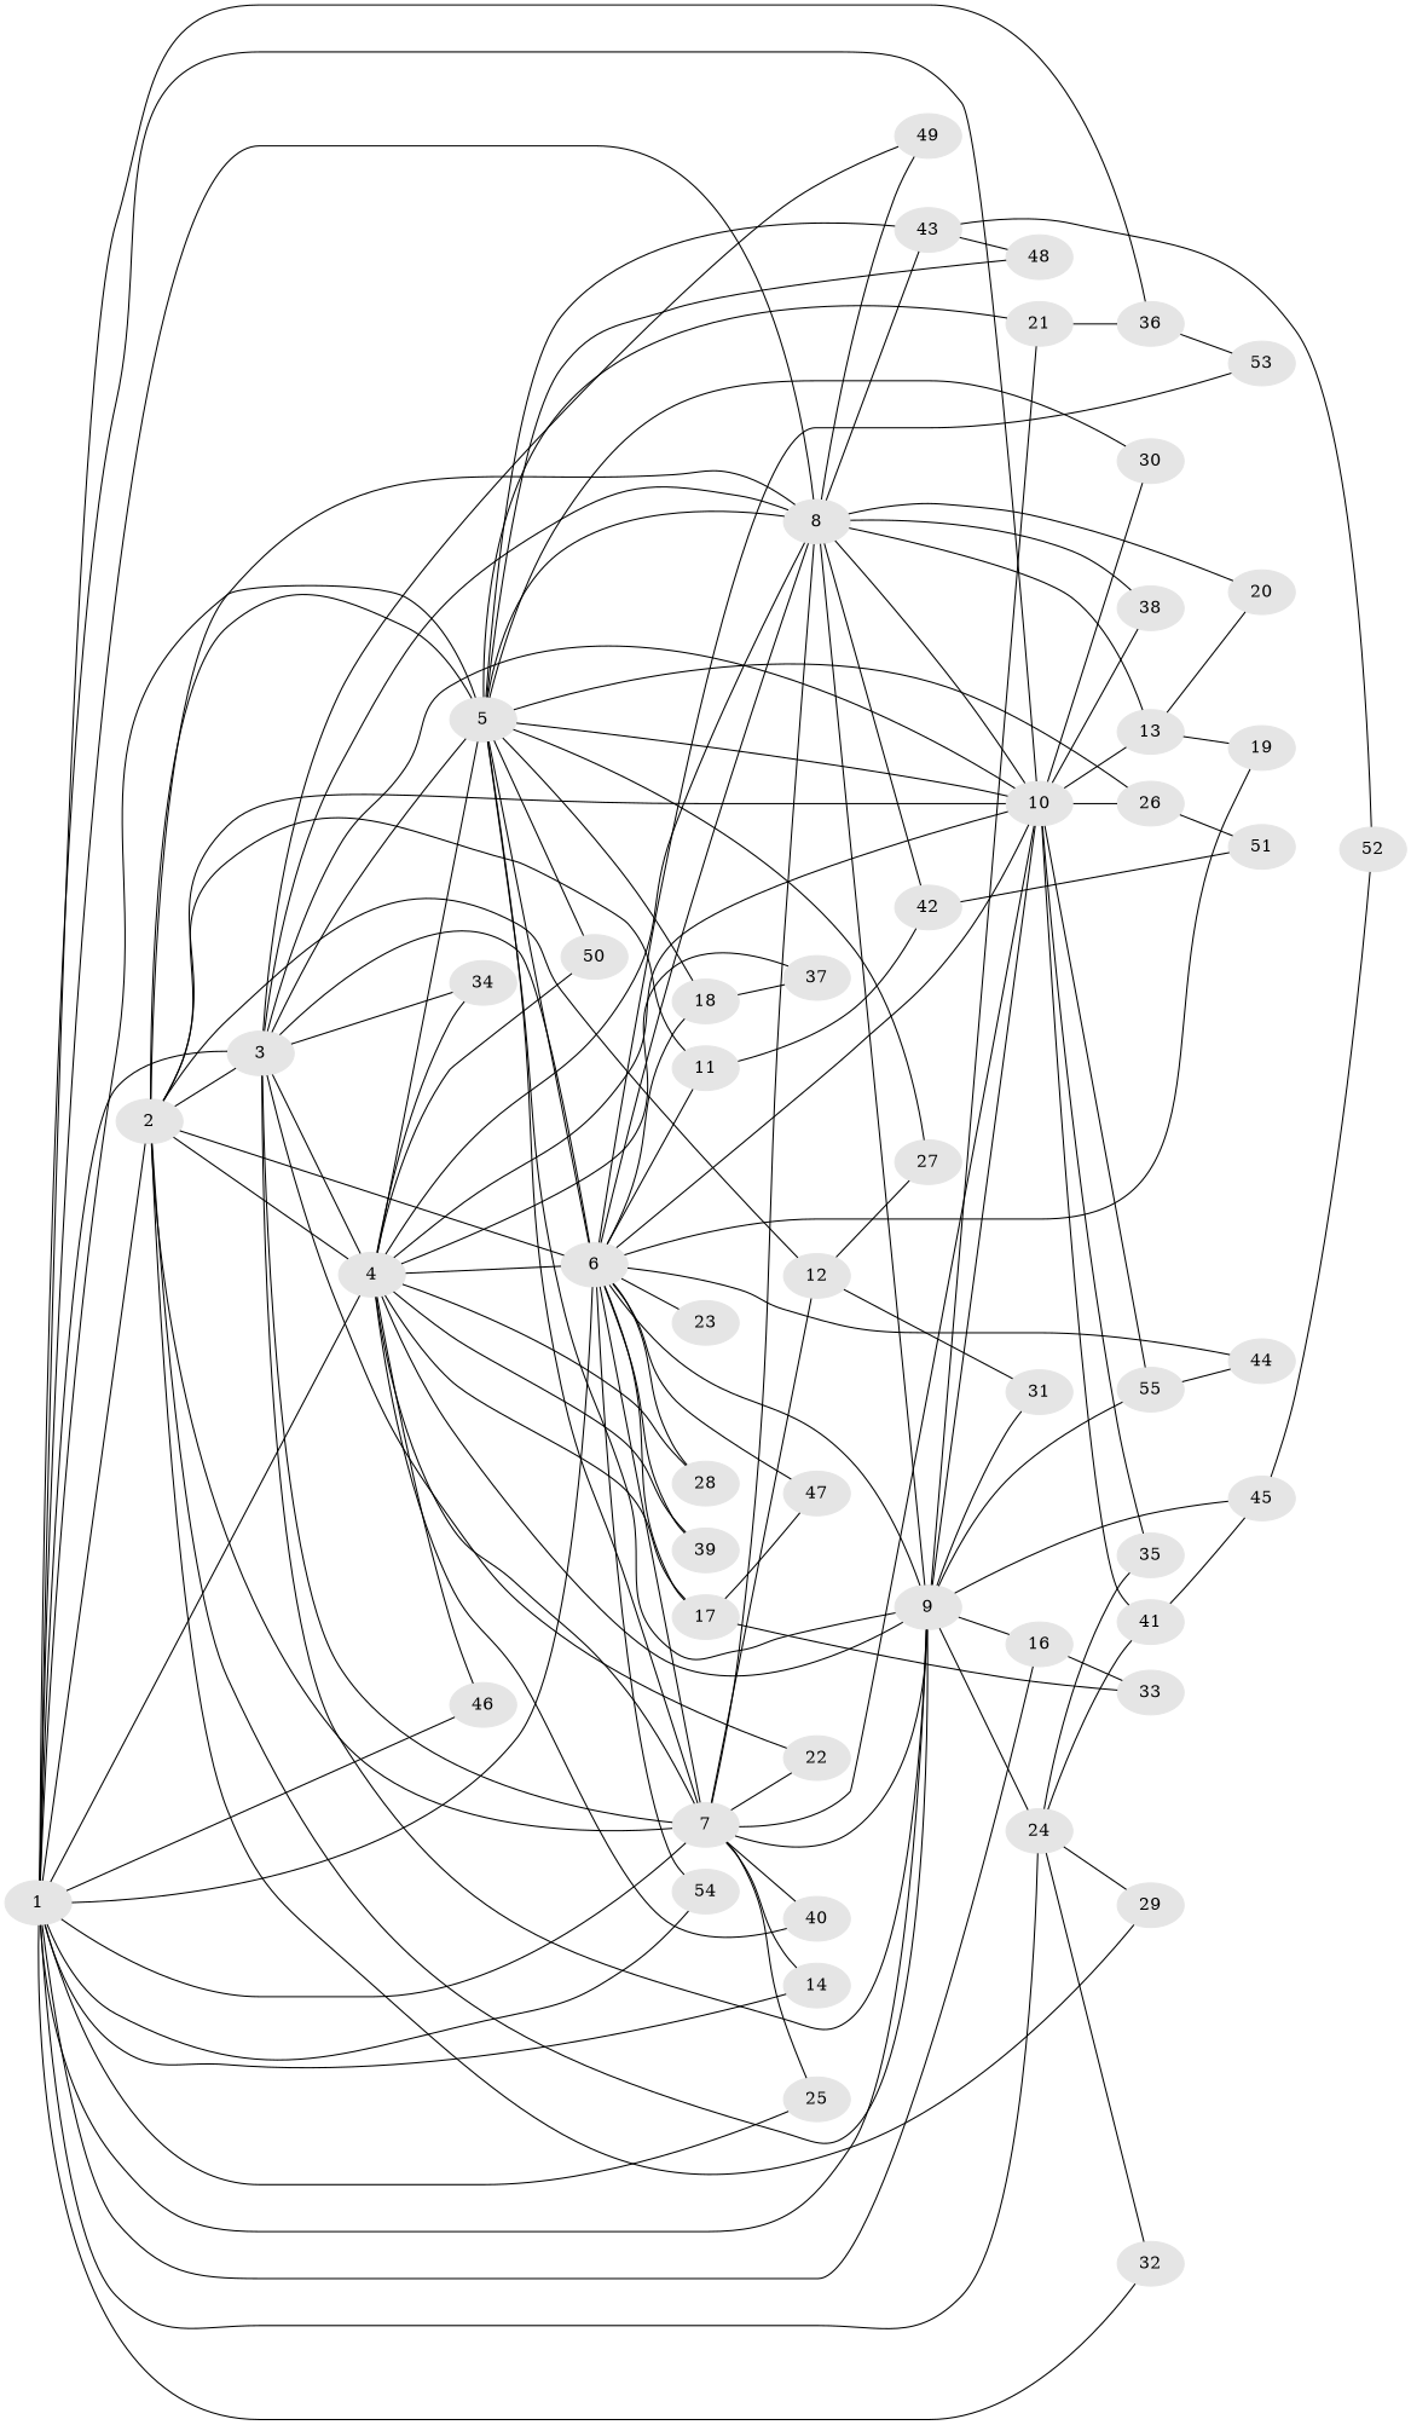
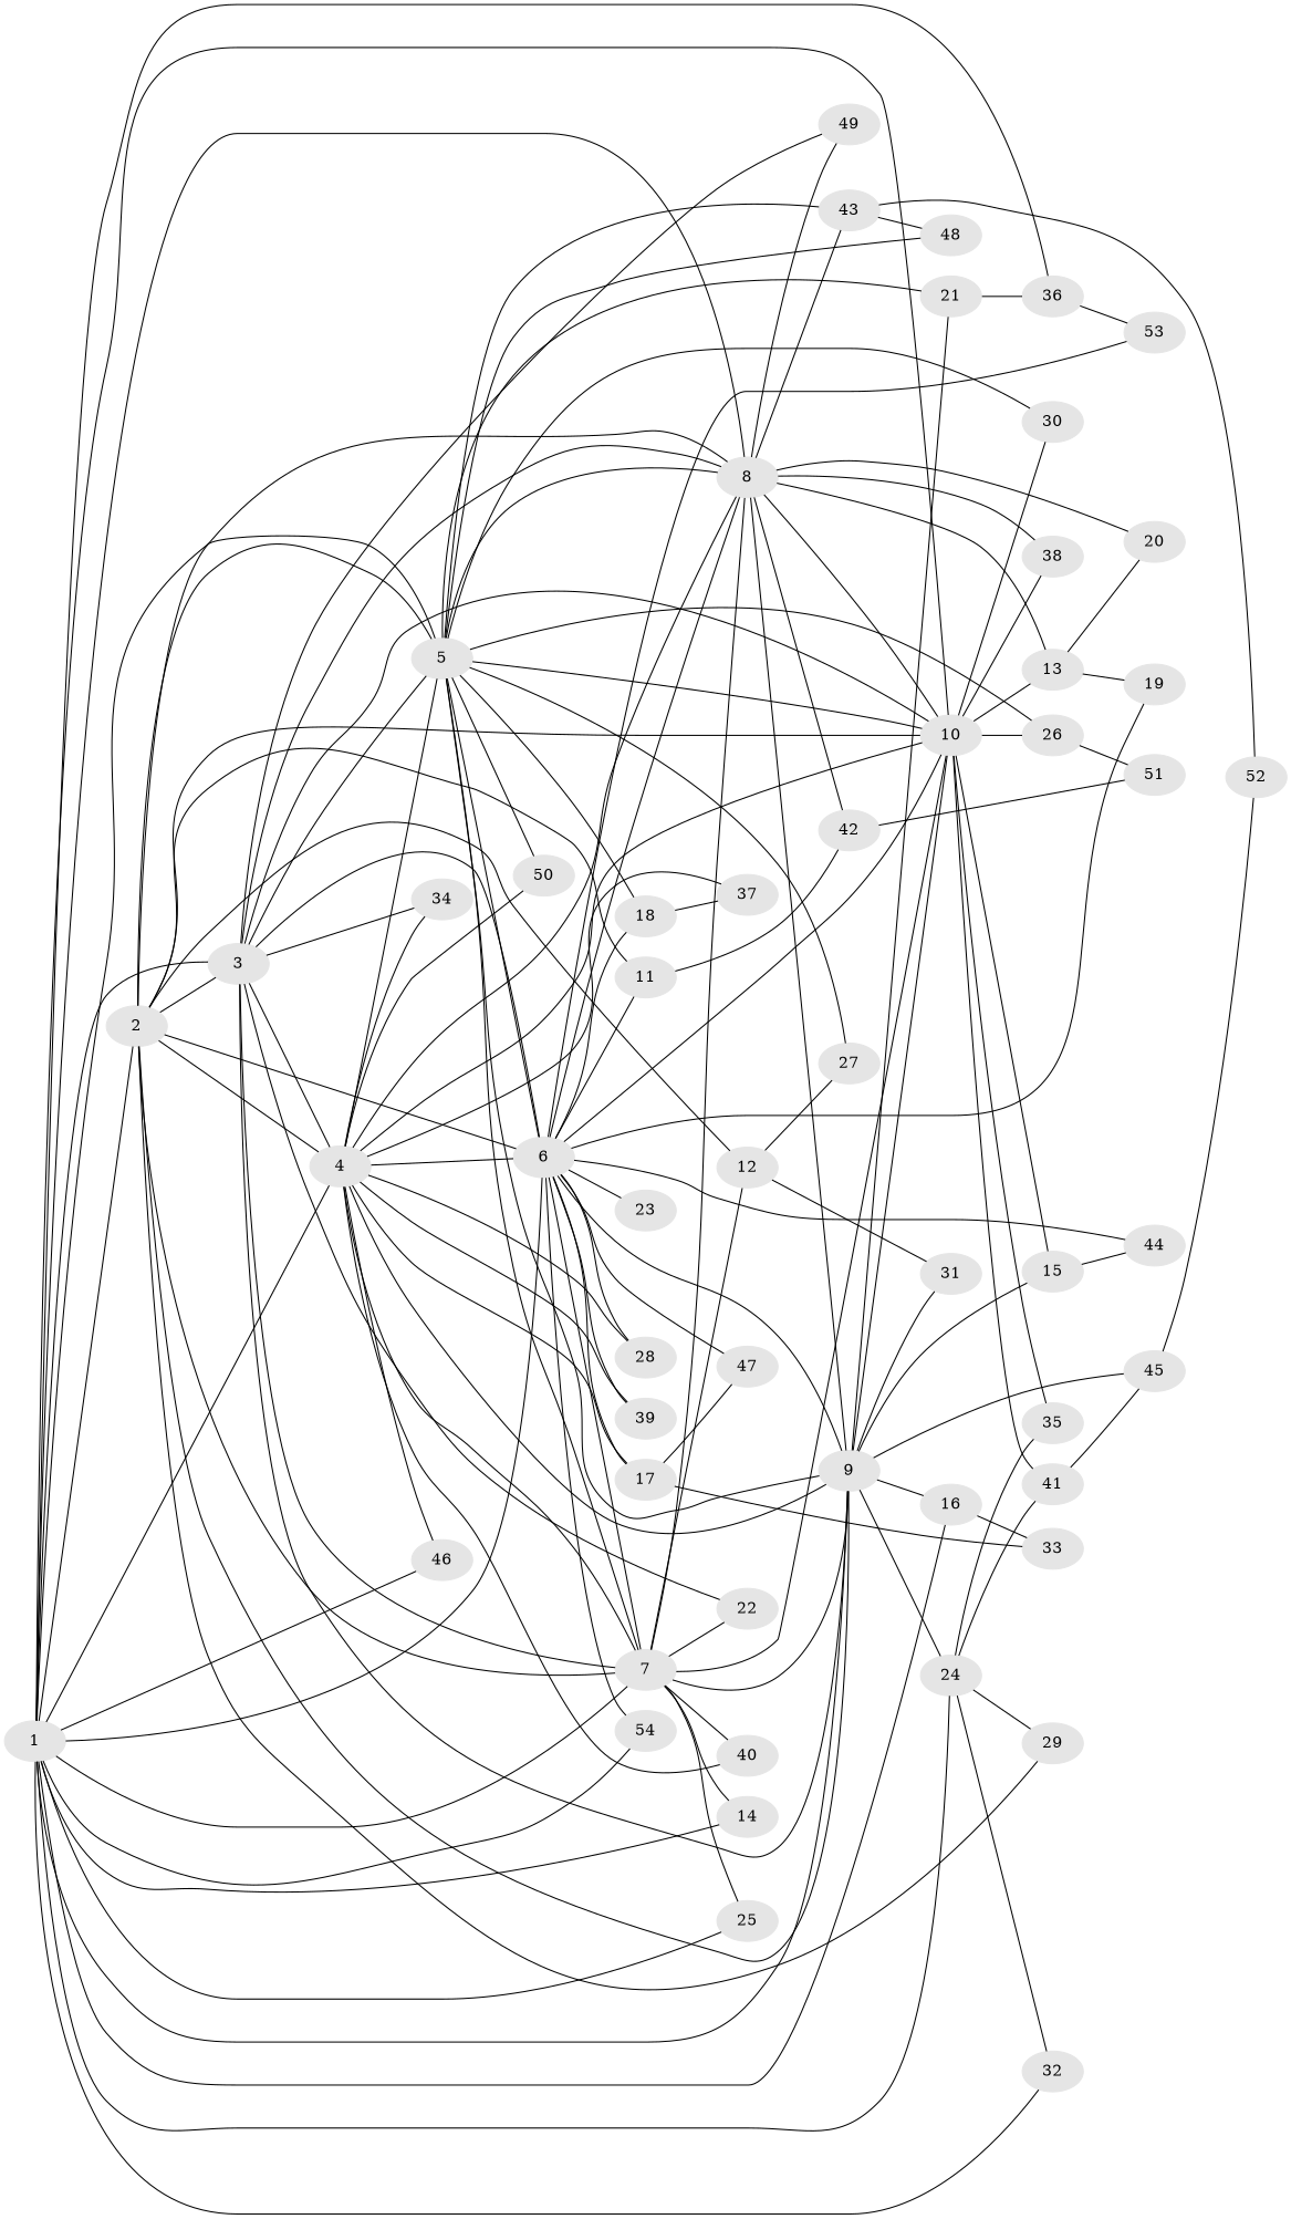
  graph {
    rankdir=LR
    node [color=gray90 style=filled]
    1
    2
    3
    4
    5
    6
    7
    8
    9
    10
    14
    16
    24
    25
    32
    36
    46
    54
    11
    12
    29
    22
    34
    49
    17
    28
    37
    39
    40
    50
    18
    21
    26
    27
    30
    43
    48
    23
    19
    44
    47
    53
    13
    20
    38
    42
-   15 [label=55]
+   15
    31
    45
    35
    41
    33
    51
    52
    1 -- 2
    1 -- 3
    1 -- 4
    1 -- 5
    1 -- 6
    1 -- 7
    1 -- 8
    1 -- 9
    1 -- 10
    1 -- 14
    1 -- 16
    1 -- 24
    1 -- 25
    1 -- 32
    1 -- 36
    1 -- 46
    1 -- 54
    2 -- 3
    2 -- 4
    2 -- 5
    2 -- 6
    2 -- 7
    2 -- 8
    2 -- 9
    2 -- 10
    2 -- 11
    2 -- 12
    2 -- 29
    3 -- 4
    3 -- 5
    3 -- 6
    3 -- 7
    3 -- 8
    3 -- 9
    3 -- 10
    3 -- 22
    3 -- 34
    3 -- 49
    4 -- 5
    4 -- 6
    4 -- 7
    4 -- 8
    4 -- 9
    4 -- 10
    4 -- 46
    4 -- 34
    4 -- 17
    4 -- 28
    4 -- 37
    4 -- 39
    4 -- 40
    4 -- 50
    5 -- 6
    5 -- 7
    5 -- 8
    5 -- 9
    5 -- 10
    5 -- 50
    5 -- 18
    5 -- 21
    5 -- 26
    5 -- 27
    5 -- 30
    5 -- 43
    5 -- 48
    6 -- 7
    6 -- 8
    6 -- 9
    6 -- 10
    6 -- 54
    6 -- 11
    6 -- 17
    6 -- 28
    6 -- 39
    6 -- 18
    6 -- 23
    6 -- 19
    6 -- 44
    6 -- 47
    6 -- 53
    7 -- 8
    7 -- 9
    7 -- 10
    7 -- 14
    7 -- 25
    7 -- 12
    7 -- 22
    7 -- 40
    8 -- 9
    8 -- 10
    8 -- 49
    8 -- 43
    8 -- 13
    8 -- 20
    8 -- 38
    8 -- 42
    9 -- 10
    9 -- 16
    9 -- 24
    9 -- 21
    9 -- 15
    9 -- 31
    9 -- 45
    10 -- 26
    10 -- 30
    10 -- 13
    10 -- 38
    10 -- 15
    10 -- 35
    10 -- 41
    16 -- 33
    24 -- 32
    24 -- 29
    24 -- 35
    24 -- 41
    36 -- 53
    11 -- 42
    12 -- 27
    12 -- 31
    17 -- 47
    17 -- 33
    18 -- 37
    21 -- 36
    26 -- 51
    43 -- 48
    43 -- 52
    13 -- 19
    13 -- 20
    42 -- 51
    15 -- 44
    45 -- 52
    41 -- 45
  }
